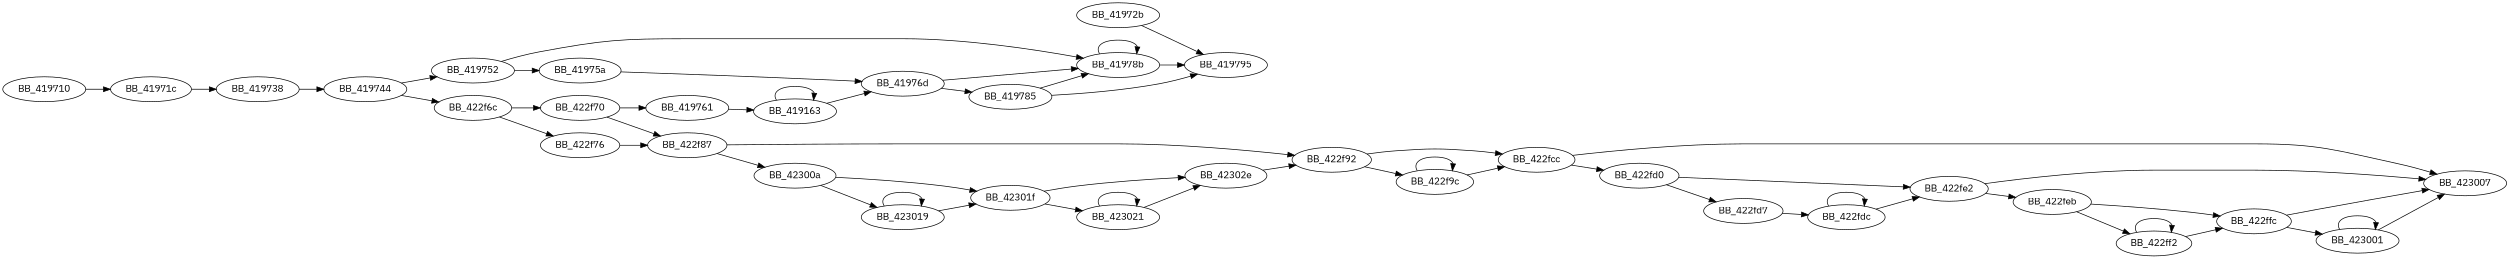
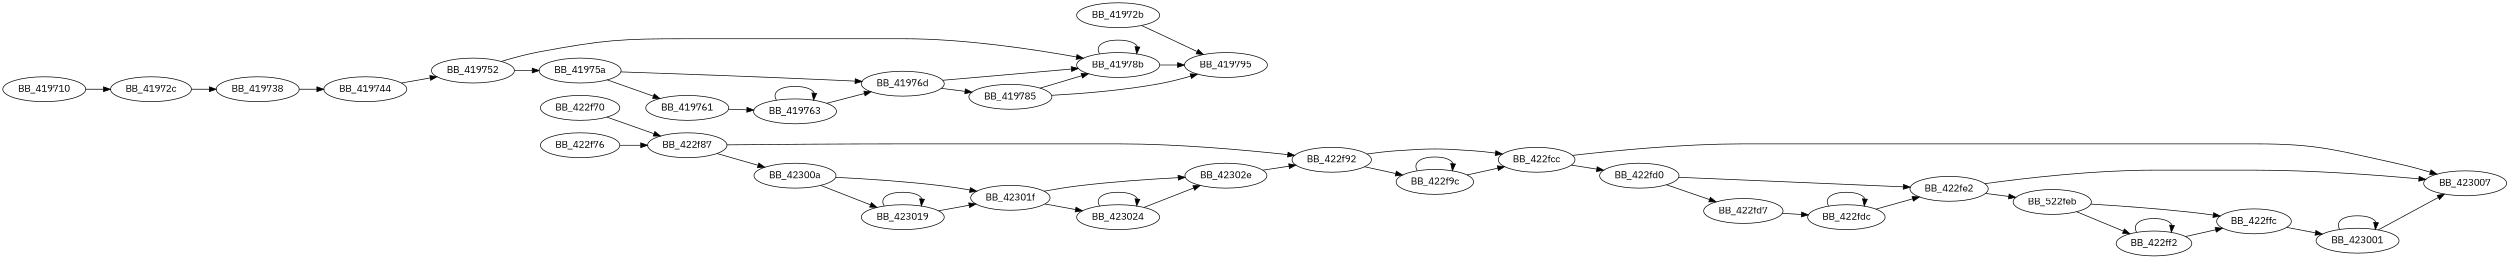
  digraph {
    fontname="IBM Plex Sans"
    rankdir=LR
    node [fontname="IBM Plex Sans"]
    edge [fontname="IBM Plex Sans"]
    BB_419710
-   BB_41971c
+   BB_41971c [label=BB_41972c]
    BB_419738
    BB_41972b
    BB_419795
    BB_419744
    BB_419752
-   BB_422f6c
    BB_41975a
    BB_41978b
    BB_422f70
    BB_422f76
    BB_419761
    BB_41976d
    BB_422f87
-   BB_419763 [label=BB_419163]
+   BB_419763
    BB_419785
    BB_422f92
    BB_42300a
    BB_422f9c
    BB_422fcc
    BB_423019
    BB_42301f
    BB_422fd0
    BB_423007
-   BB_423024 [label=BB_423021]
+   BB_423024
    BB_42302e
    BB_422fd7
    n29 [label=BB_422fe2]
    BB_422fdc
-   BB_422feb
+   BB_422feb [label=BB_522feb]
    BB_422ff2
    BB_422ffc
    BB_423001
    BB_419710 -> BB_41971c
    BB_41971c -> BB_419738
    BB_419738 -> BB_419744
    BB_41972b -> BB_419795
    BB_419744 -> BB_419752
-   BB_419744 -> BB_422f6c
    BB_419752 -> BB_41975a
    BB_419752 -> BB_41978b
-   BB_422f6c -> BB_422f70
-   BB_422f6c -> BB_422f76
-   BB_422f70 -> BB_419761
+   BB_41975a -> BB_419761
    BB_41975a -> BB_41976d
    BB_41978b -> BB_419795
    BB_41978b -> BB_41978b
    BB_422f70 -> BB_422f87
    BB_422f76 -> BB_422f87
    BB_419761 -> BB_419763
    BB_41976d -> BB_41978b
    BB_41976d -> BB_419785
    BB_422f87 -> BB_422f92
    BB_422f87 -> BB_42300a
    BB_419763 -> BB_41976d
    BB_419763 -> BB_419763
    BB_419785 -> BB_419795
    BB_419785 -> BB_41978b
    BB_422f92 -> BB_422f9c
    BB_422f92 -> BB_422fcc
    BB_42300a -> BB_423019
    BB_42300a -> BB_42301f
    BB_422f9c -> BB_422f9c
    BB_422f9c -> BB_422fcc
    BB_422fcc -> BB_422fd0
    BB_422fcc -> BB_423007
    BB_423019 -> BB_423019
    BB_423019 -> BB_42301f
    BB_42301f -> BB_423024
    BB_42301f -> BB_42302e
    BB_422fd0 -> BB_422fd7
    BB_422fd0 -> n29
    BB_423024 -> BB_423024
    BB_423024 -> BB_42302e
    BB_42302e -> BB_422f92
    BB_422fd7 -> BB_422fdc
    n29 -> BB_423007
    n29 -> BB_422feb
    BB_422fdc -> n29
    BB_422fdc -> BB_422fdc
    BB_422feb -> BB_422ff2
    BB_422feb -> BB_422ffc
    BB_422ff2 -> BB_422ff2
    BB_422ff2 -> BB_422ffc
-   BB_422ffc -> BB_423007
    BB_422ffc -> BB_423001
    BB_423001 -> BB_423007
    BB_423001 -> BB_423001
  }
